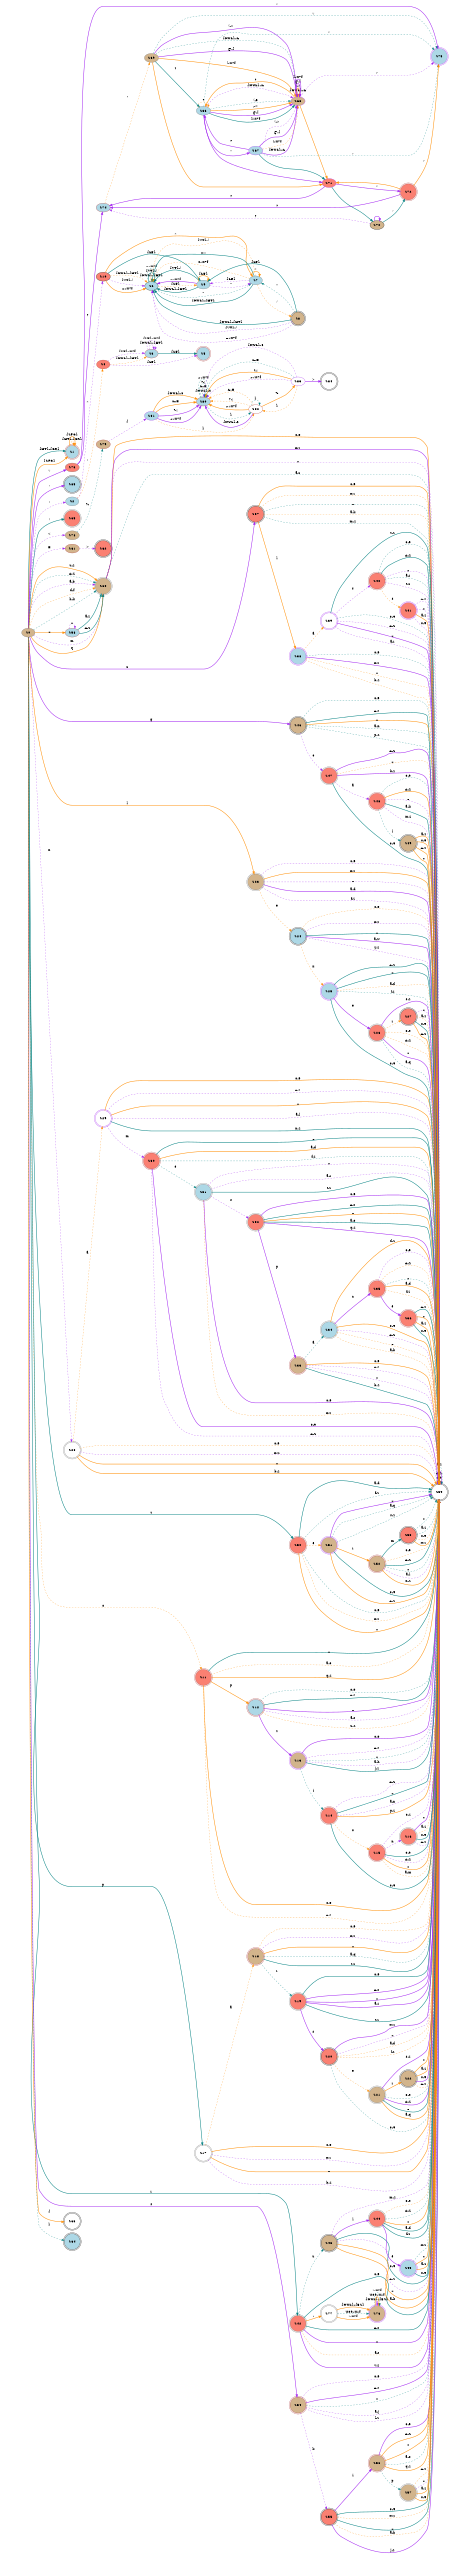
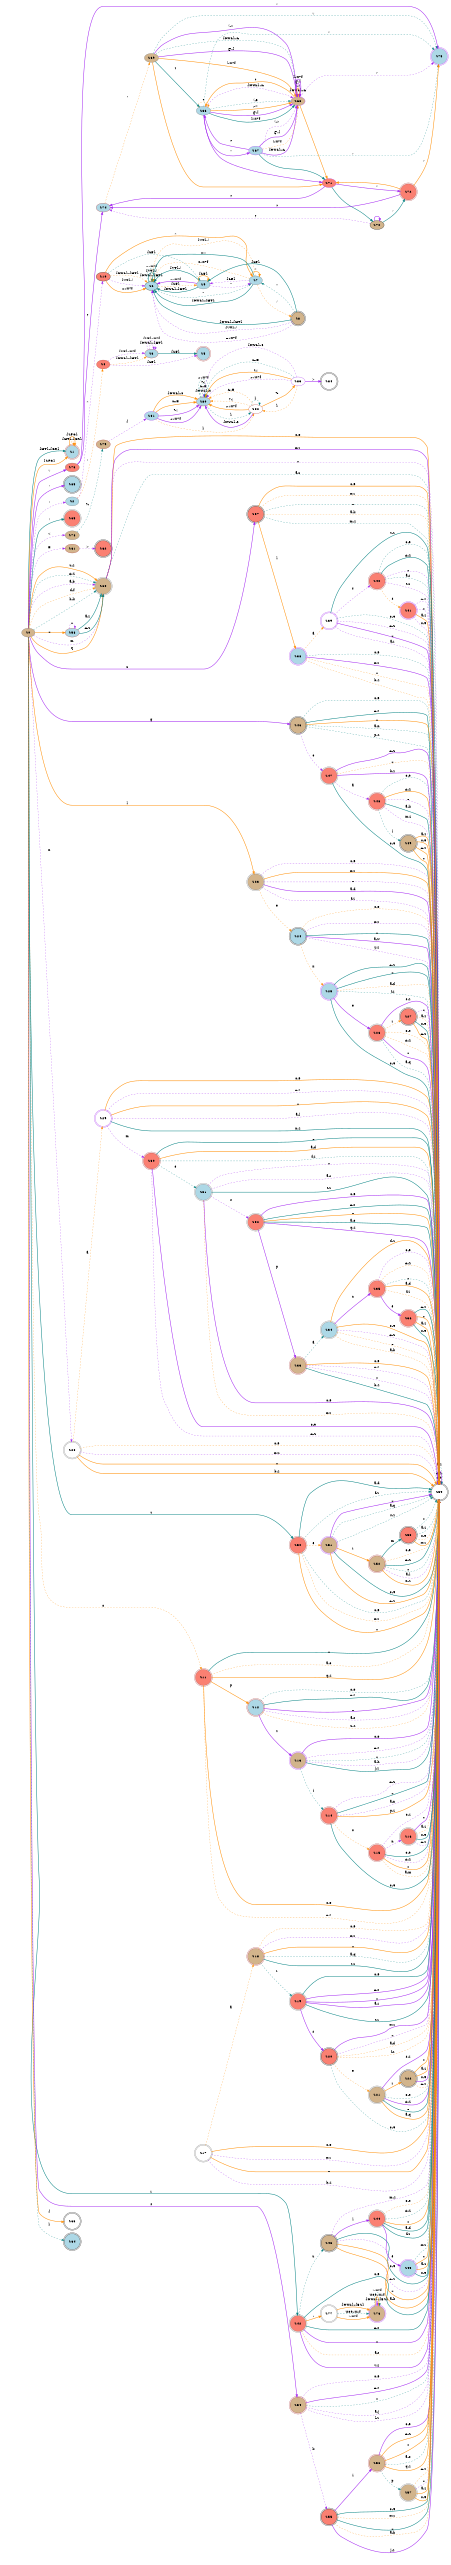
  digraph {
    fontname="DejaVu Serif"
    rankdir=LR
    node [color=brown fillcolor=salmon fontname="DejaVu Serif" shape=doublecircle style=filled]
    edge [color=darkorange fontname="DejaVu Serif" style=bold]
    S1 [fillcolor=lightblue]
    S0 [color=gray40 fillcolor=tan shape=""]
    S73 [color=gray40 shape=""]
    S85 [color=black fillcolor=lightblue]
    S2 [color=gray40 fillcolor=lightblue shape=""]
    S65 [color=gray40]
    S78 [color=gray40 fillcolor=tan shape=""]
    S61 [fillcolor=tan shape=""]
    S60 [color=gray40 fillcolor=tan]
    S58 [fillcolor=lightblue shape=""]
    S37 [color=black]
    S46 [color=black fillcolor=tan]
    S23 [color=gray40 fillcolor=tan]
    S28 [color=gray40 fillcolor=white]
    S11
    S17 [color=gray40 fillcolor=white]
    S42 [color=gray40]
    S54 [fillcolor=tan]
    S50
    S63 [color=black fillcolor=white]
    S64 [color=black fillcolor=lightblue]
    S75 [color=purple fillcolor=lightblue]
    S74 [fillcolor=lightblue shape=""]
    S10 [color=black shape=""]
    S4 [shape=""]
    S79 [fillcolor=tan shape=""]
    S62 [color=black]
    S59 [color=black fillcolor=white]
    S38 [color=purple fillcolor=lightblue]
    S47 [color=gray40]
    S24 [color=black fillcolor=lightblue]
    S29 [color=purple fillcolor=white]
    S12 [fillcolor=lightblue]
    S18 [fillcolor=tan]
    S77 [color=gray40 fillcolor=white]
    S43 [color=black fillcolor=tan]
    S55 [color=black]
    S51 [color=purple fillcolor=tan]
    S69 [color=gray40 fillcolor=tan shape=""]
    S6 [color=black fillcolor=lightblue shape=""]
    S9 [color=gray40 fillcolor=lightblue shape=""]
    S7 [color=gray40 fillcolor=lightblue shape=""]
    S3 [fillcolor=lightblue shape=""]
    S5 [fillcolor=lightblue]
    S81 [color=purple fillcolor=lightblue shape=""]
    S39 [color=purple fillcolor=white]
    S48
    S25 [color=purple fillcolor=lightblue]
    S30
    S13 [color=purple fillcolor=tan]
    S19 [color=gray40]
    S76 [color=purple fillcolor=tan]
    S44 [color=gray40]
    S56 [fillcolor=tan]
    S52 [fillcolor=tan]
    S8 [color=black fillcolor=tan]
    S14
    S15
    S16 [color=gray40]
    S20 [color=black]
    S21 [color=gray40 fillcolor=tan]
    S22 [color=black fillcolor=tan]
    S26 [color=gray40]
    S27 [color=black]
    S31 [color=gray40 fillcolor=lightblue]
    S32 [color=gray40]
    S33 [fillcolor=tan]
    S34 [color=gray40 fillcolor=lightblue]
    S35
    S36
    S40
    S41 [color=purple]
    S45 [color=purple fillcolor=lightblue]
    S49 [color=black fillcolor=tan]
    S53 [color=black]
    S57 [color=gray40 fillcolor=tan]
    S66 [color=gray40 fillcolor=lightblue shape=""]
    S68 [color=purple fillcolor=tan shape=""]
    S67 [color=purple fillcolor=lightblue shape=""]
    S71 [color=purple shape=""]
    S70 [color=black fillcolor=tan shape=""]
    S72
    S80 [fillcolor=lightblue shape=""]
    S82 [fillcolor=white shape=""]
    S83 [color=purple fillcolor=white shape=""]
    S84 [color=black fillcolor=white]
    S1 -> S1 [label="{HT}-{CR}" style=dashed]
    S1 -> S1 [label="{SPC}"]
    S0 -> S1 [color=teal label="{HT}-{CR}"]
    S0 -> S1 [label="{SPC}"]
    S0 -> S73 [color=purple label="\\\'"]
    S0 -> S85 [color=purple label="."]
    S0 -> S2 [color=purple label="/" style=dashed]
    S0 -> S65 [color=teal label=";"]
    S0 -> S78 [color=purple label="<" style=dashed]
    S0 -> S61 [color=purple label="=" style=dashed]
    S0 -> S60 [color=teal label="A-Z" style=dashed]
    S0 -> S60 [color=purple label="a-b" style=dashed]
    S0 -> S60 [label="d-f" style=dashed]
    S0 -> S60 [color=teal label="h-k" style=dashed]
    S0 -> S60 [color=purple label=m style=dashed]
    S0 -> S60 [label=q]
    S0 -> S60 [label="u-z"]
    S0 -> S58 [label=_]
    S0 -> S37 [color=purple label=c]
    S0 -> S46 [color=purple label=g]
    S0 -> S23 [label=l]
    S0 -> S28 [color=purple label=n style=dashed]
    S0 -> S11 [label=o style=dashed]
-   S0 -> S17 [color=teal label=p]
    S0 -> S42 [color=teal label=r]
    S0 -> S54 [color=purple label=s]
    S0 -> S50 [color=teal label=t]
    S0 -> S63 [label="{"]
    S0 -> S64 [color=teal label="}" style=dashed]
    S73 -> S75 [color=purple label="\\\'"]
    S73 -> S74 [color=purple label="?"]
    S2 -> S10 [color=purple label="*" style=dashed]
    S2 -> S4 [label="/" style=dashed]
    S78 -> S79 [color=teal label="%" style=dashed]
    S61 -> S62 [color=purple label=">" style=dashed]
    S60 -> S59 [label="0-9"]
    S60 -> S59 [color=purple label="A-Z"]
    S60 -> S59 [color=purple label=_ style=dashed]
    S60 -> S59 [color=teal label="a-z" style=dashed]
    S58 -> S60 [color=teal label="A-Z"]
    S58 -> S60 [color=teal label="a-z"]
    S58 -> S58 [color=purple label=_ style=dashed]
    S37 -> S59 [label="0-9"]
    S37 -> S59 [label="A-Z" style=dashed]
    S37 -> S59 [color=teal label=_ style=dashed]
    S37 -> S59 [label="a-k" style=dashed]
    S37 -> S59 [color=teal label="m-z" style=dashed]
    S37 -> S38 [label=l]
    S46 -> S59 [color=teal label="0-9" style=dashed]
    S46 -> S59 [color=teal label="A-Z"]
    S46 -> S59 [label=_]
    S46 -> S59 [color=teal label="a-n" style=dashed]
    S46 -> S59 [color=teal label="p-z" style=dashed]
    S46 -> S47 [color=purple label=o style=dashed]
    S23 -> S59 [color=purple label="0-9" style=dashed]
    S23 -> S59 [label="A-Z"]
    S23 -> S59 [color=purple label=_ style=dashed]
    S23 -> S59 [color=purple label="a-d"]
    S23 -> S59 [color=purple label="f-z" style=dashed]
    S23 -> S24 [label=e style=dashed]
    S28 -> S59 [label="0-9" style=dashed]
    S28 -> S59 [color=purple label="A-Z" style=dashed]
    S28 -> S59 [label=_]
    S28 -> S59 [label="b-z"]
    S28 -> S29 [label=a style=dashed]
    S11 -> S59 [label="0-9"]
    S11 -> S59 [label="A-Z" style=dashed]
    S11 -> S59 [color=teal label=_]
    S11 -> S59 [label="a-o" style=dashed]
    S11 -> S59 [label="q-z"]
    S11 -> S12 [label=p]
    S17 -> S59 [label="0-9"]
    S17 -> S59 [color=purple label="A-Z" style=dashed]
    S17 -> S59 [label=_]
    S17 -> S59 [color=purple label="b-z" style=dashed]
    S17 -> S18 [label=a style=dashed]
    S42 -> S59 [color=teal label="0-9"]
    S42 -> S59 [color=teal label="A-Z"]
    S42 -> S59 [color=purple label=_]
    S42 -> S59 [label="a-t" style=dashed]
    S42 -> S59 [color=purple label="v-z"]
    S42 -> S77 [label=":"]
    S42 -> S43 [color=teal label=u style=dashed]
    S54 -> S59 [color=purple label="0-9" style=dashed]
    S54 -> S59 [color=purple label="A-Z"]
    S54 -> S59 [color=teal label=_ style=dashed]
    S54 -> S59 [color=purple label="a-j" style=dashed]
    S54 -> S59 [color=purple label="l-z" style=dashed]
    S54 -> S55 [color=purple label=k style=dashed]
    S50 -> S59 [color=teal label="0-9" style=dashed]
    S50 -> S59 [label="A-Z" style=dashed]
    S50 -> S59 [label=_]
    S50 -> S59 [color=teal label="a-d"]
    S50 -> S59 [color=teal label="f-z" style=dashed]
    S50 -> S51 [label=e style=dashed]
    S74 -> S69 [label=":" style=dashed]
    S10 -> S6 [label="{NUL}-{HT}" style=dashed]
    S10 -> S6 [color=purple label="{VT}-)" style=dashed]
    S10 -> S6 [label="+-\\\x7f"]
-   S10 -> S9 [color=teal label="{LF}"]
+   S10 -> S9 [color=teal label="{LF}" style=dashed]
    S10 -> S7 [label="*"]
    S4 -> S3 [label="{NUL}-{HT}" style=dashed]
    S4 -> S3 [color=purple label="{VT}-\\\x7f" style=dashed]
    S4 -> S5 [color=purple label="{LF}" style=dashed]
    S79 -> S81 [color=purple label="{" style=dashed]
    S59 -> S59 [label="0-9"]
    S59 -> S59 [label="A-Z" style=dashed]
    S59 -> S59 [color=purple label=_]
    S59 -> S59 [color=teal label="a-z" style=dashed]
    S38 -> S59 [color=teal label="0-9" style=dashed]
    S38 -> S59 [color=purple label="A-Z"]
    S38 -> S59 [label=_ style=dashed]
    S38 -> S59 [label="b-z" style=dashed]
    S38 -> S39 [label=a style=dashed]
    S47 -> S59 [color=teal label="0-9"]
    S47 -> S59 [color=purple label="A-Z"]
    S47 -> S59 [label=_ style=dashed]
    S47 -> S59 [color=purple label="b-z"]
    S47 -> S48 [color=purple label=a style=dashed]
    S24 -> S59 [label="0-9" style=dashed]
    S24 -> S59 [color=purple label="A-Z" style=dashed]
    S24 -> S59 [color=teal label=_]
    S24 -> S59 [color=purple label="a-w"]
    S24 -> S59 [color=purple label="y-z" style=dashed]
    S24 -> S25 [label=x style=dashed]
    S29 -> S59 [label="0-9"]
    S29 -> S59 [color=purple label="A-Z" style=dashed]
    S29 -> S59 [label=_]
    S29 -> S59 [color=purple label="a-l" style=dashed]
    S29 -> S59 [color=teal label="n-z"]
    S29 -> S30 [color=purple label=m style=dashed]
    S12 -> S59 [color=teal label="0-9" style=dashed]
    S12 -> S59 [color=teal label="A-Z"]
    S12 -> S59 [color=purple label=_]
    S12 -> S59 [color=purple label="a-s" style=dashed]
    S12 -> S59 [label="u-z" style=dashed]
    S12 -> S13 [color=purple label=t]
    S18 -> S59 [label="0-9" style=dashed]
    S18 -> S59 [color=purple label="A-Z" style=dashed]
    S18 -> S59 [label=_]
    S18 -> S59 [color=teal label="a-q" style=dashed]
    S18 -> S59 [color=teal label="s-z"]
    S18 -> S19 [color=teal label=r style=dashed]
    S77 -> S76 [label="{NUL}-{BS}"]
    S77 -> S76 [color=teal label="\\\x0e-\\\x1f" style=dashed]
    S77 -> S76 [label="!-\\\x7f"]
    S43 -> S59 [color=teal label="0-9"]
    S43 -> S59 [color=purple label="A-Z" style=dashed]
    S43 -> S59 [label=_]
    S43 -> S59 [label="a-k"]
    S43 -> S59 [color=purple label="m-z" style=dashed]
    S43 -> S44 [color=purple label=l]
    S55 -> S59 [color=teal label="0-9"]
    S55 -> S59 [label="A-Z" style=dashed]
    S55 -> S59 [color=teal label=_]
    S55 -> S59 [label="a-h" style=dashed]
    S55 -> S59 [color=purple label="j-z"]
    S55 -> S56 [color=purple label=i]
    S51 -> S59 [color=teal label="0-9"]
    S51 -> S59 [label="A-Z"]
    S51 -> S59 [color=purple label=_]
    S51 -> S59 [color=teal label="a-q" style=dashed]
    S51 -> S59 [color=teal label="s-z" style=dashed]
    S51 -> S52 [label=r]
    S69 -> S75 [color=teal label="\\\'" style=dashed]
    S69 -> S66 [color=teal label="?"]
    S69 -> S68 [color=teal label="{NUL}-&" style=dashed]
    S69 -> S68 [color=purple label="(->"]
    S69 -> S68 [color=purple label="@-["]
    S69 -> S68 [label="]-\\\x7f"]
    S69 -> S71 [label="&#92;"]
    S6 -> S6 [label="{NUL}-{HT}" style=dashed]
    S6 -> S6 [color=teal label="{VT}-)"]
    S6 -> S6 [color=teal label="+-\\\x7f" style=dashed]
    S6 -> S9 [label="{LF}" style=dashed]
    S6 -> S7 [color=teal label="*" style=dashed]
    S9 -> S6 [color=teal label="{NUL}-{HT}"]
    S9 -> S6 [color=teal label="{VT}-)"]
    S9 -> S6 [color=purple label="+-\\\x7f"]
    S9 -> S9 [label="{LF}"]
    S9 -> S7 [color=purple label="*" style=dashed]
    S7 -> S6 [color=teal label="{NUL}-{HT}"]
    S7 -> S6 [label="{VT}-)" style=dashed]
    S7 -> S6 [color=teal label="+-."]
    S7 -> S6 [label="0-\\\x7f" style=dashed]
    S7 -> S9 [color=purple label="{LF}" style=dashed]
    S7 -> S7 [label="*"]
    S7 -> S8 [label="/" style=dashed]
    S3 -> S3 [color=purple label="{NUL}-{HT}" style=dashed]
    S3 -> S3 [color=purple label="{VT}-\\\x7f" style=dashed]
    S3 -> S5 [color=teal label="{LF}"]
    S81 -> S80 [label="{NUL}-$"]
    S81 -> S80 [label="&-="]
    S81 -> S80 [color=purple label="?-|"]
    S81 -> S80 [color=purple label="~-\\\x7f"]
    S81 -> S82 [label="}" style=dashed]
    S39 -> S59 [color=teal label="0-9" style=dashed]
    S39 -> S59 [color=purple label="A-Z" style=dashed]
    S39 -> S59 [color=purple label=_]
    S39 -> S59 [color=purple label="a-r" style=dashed]
    S39 -> S59 [color=teal label="t-z"]
    S39 -> S40 [color=purple label=s style=dashed]
    S48 -> S59 [color=teal label="0-9" style=dashed]
    S48 -> S59 [label="A-Z"]
    S48 -> S59 [color=purple label=_ style=dashed]
    S48 -> S59 [color=teal label="a-k"]
    S48 -> S59 [color=purple label="m-z" style=dashed]
    S48 -> S49 [color=teal label=l style=dashed]
    S25 -> S59 [color=teal label="0-9"]
    S25 -> S59 [color=teal label="A-Z"]
    S25 -> S59 [color=teal label=_]
    S25 -> S59 [label="a-d" style=dashed]
    S25 -> S59 [color=teal label="f-z" style=dashed]
    S25 -> S26 [color=purple label=e]
    S30 -> S59 [color=purple label="0-9"]
    S30 -> S59 [color=purple label="A-Z" style=dashed]
    S30 -> S59 [color=teal label=_]
    S30 -> S59 [label="a-d"]
    S30 -> S59 [color=teal label="f-z" style=dashed]
    S30 -> S31 [color=teal label=e style=dashed]
    S13 -> S59 [color=purple label="0-9"]
    S13 -> S59 [color=purple label="A-Z" style=dashed]
    S13 -> S59 [color=teal label=_ style=dashed]
    S13 -> S59 [color=purple label="a-h" style=dashed]
    S13 -> S59 [color=teal label="j-z"]
    S13 -> S14 [color=teal label=i style=dashed]
    S19 -> S59 [color=teal label="0-9"]
    S19 -> S59 [color=purple label="A-Z"]
    S19 -> S59 [color=purple label=_]
    S19 -> S59 [color=purple label="a-r"]
    S19 -> S59 [color=teal label="t-z"]
    S19 -> S20 [color=purple label=s]
    S76 -> S76 [color=purple label="{NUL}-{BS}"]
    S76 -> S76 [label="\\\x0e-\\\x1f"]
    S76 -> S76 [color=teal label="!-\\\x7f" style=dashed]
    S44 -> S59 [label="0-9" style=dashed]
    S44 -> S59 [color=teal label="A-Z" style=dashed]
    S44 -> S59 [label=_]
    S44 -> S59 [color=teal label="a-d"]
    S44 -> S59 [color=teal label="f-z"]
    S44 -> S45 [color=purple label=e]
    S56 -> S59 [color=purple label="0-9"]
    S56 -> S59 [label="A-Z"]
    S56 -> S59 [label=_]
    S56 -> S59 [color=teal label="a-o" style=dashed]
    S56 -> S59 [label="q-z"]
    S56 -> S57 [color=teal label=p style=dashed]
    S52 -> S59 [label="0-9" style=dashed]
    S52 -> S59 [color=teal label="A-Z"]
    S52 -> S59 [color=teal label=_ style=dashed]
    S52 -> S59 [color=purple label="a-l" style=dashed]
    S52 -> S59 [label="n-z"]
    S52 -> S53 [color=teal label=m]
    S8 -> S6 [color=teal label="{NUL}-{HT}"]
    S8 -> S6 [color=purple label="{VT}-)" style=dashed]
    S8 -> S6 [color=purple label="+-\\\x7f" style=dashed]
    S8 -> S9 [color=teal label="{LF}"]
    S8 -> S7 [color=teal label="*" style=dashed]
    S14 -> S59 [color=teal label="0-9"]
    S14 -> S59 [color=purple label="A-Z" style=dashed]
    S14 -> S59 [color=teal label=_]
    S14 -> S59 [color=purple label="a-n" style=dashed]
    S14 -> S59 [label="p-z"]
    S14 -> S15 [label=o style=dashed]
    S15 -> S59 [color=teal label="0-9"]
    S15 -> S59 [color=purple label="A-Z" style=dashed]
    S15 -> S59 [label=_]
    S15 -> S59 [label="a-m" style=dashed]
    S15 -> S59 [color=purple label="o-z" style=dashed]
    S15 -> S16 [color=purple label=n style=dashed]
    S16 -> S59 [color=teal label="0-9"]
    S16 -> S59 [color=purple label="A-Z" style=dashed]
    S16 -> S59 [color=purple label=_]
    S16 -> S59 [label="a-z" style=dashed]
    S20 -> S59 [color=teal label="0-9" style=dashed]
    S20 -> S59 [color=purple label="A-Z"]
    S20 -> S59 [color=purple label=_ style=dashed]
    S20 -> S59 [label="a-d" style=dashed]
    S20 -> S59 [label="f-z" style=dashed]
    S20 -> S21 [label=e style=dashed]
    S21 -> S59 [color=teal label="0-9" style=dashed]
    S21 -> S59 [color=purple label="A-Z"]
    S21 -> S59 [color=teal label=_]
    S21 -> S59 [label="a-q"]
    S21 -> S59 [color=purple label="s-z"]
    S21 -> S22 [label=r]
    S22 -> S59 [color=purple label="0-9"]
    S22 -> S59 [label="A-Z" style=dashed]
    S22 -> S59 [label=_]
    S22 -> S59 [label="a-z"]
    S26 -> S59 [label="0-9" style=dashed]
    S26 -> S59 [label="A-Z" style=dashed]
    S26 -> S59 [color=purple label=_]
    S26 -> S59 [color=teal label="a-q" style=dashed]
    S26 -> S59 [color=purple label="s-z"]
    S26 -> S27 [label=r style=dashed]
    S27 -> S59 [color=teal label="0-9"]
    S27 -> S59 [label="A-Z"]
    S27 -> S59 [color=purple label=_ style=dashed]
    S27 -> S59 [label="a-z" style=dashed]
    S31 -> S59 [color=purple label="0-9"]
    S31 -> S59 [label="A-Z" style=dashed]
    S31 -> S59 [color=purple label=_ style=dashed]
    S31 -> S59 [color=purple label="a-r" style=dashed]
    S31 -> S59 [color=teal label="t-z"]
    S31 -> S32 [color=purple label=s style=dashed]
    S32 -> S59 [color=purple label="0-9"]
    S32 -> S59 [color=teal label="A-Z"]
    S32 -> S59 [label=_]
    S32 -> S59 [color=teal label="a-o"]
    S32 -> S59 [color=purple label="q-z"]
    S32 -> S33 [color=purple label=p]
    S33 -> S59 [label="0-9"]
    S33 -> S59 [color=purple label="A-Z" style=dashed]
    S33 -> S59 [color=purple label=_ style=dashed]
    S33 -> S59 [color=teal label="b-z"]
    S33 -> S34 [color=teal label=a style=dashed]
    S34 -> S59 [label="0-9"]
    S34 -> S59 [color=purple label="A-Z" style=dashed]
    S34 -> S59 [label=_ style=dashed]
    S34 -> S59 [label="a-b" style=dashed]
    S34 -> S59 [label="d-z"]
    S34 -> S35 [color=purple label=c]
    S35 -> S59 [color=purple label="0-9" style=dashed]
    S35 -> S59 [label="A-Z" style=dashed]
    S35 -> S59 [color=teal label=_ style=dashed]
    S35 -> S59 [label="a-d"]
    S35 -> S59 [label="f-z" style=dashed]
    S35 -> S36 [color=purple label=e]
    S36 -> S59 [color=teal label="0-9"]
    S36 -> S59 [color=teal label="A-Z"]
    S36 -> S59 [label=_]
    S36 -> S59 [label="a-z"]
    S40 -> S59 [color=teal label="0-9" style=dashed]
    S40 -> S59 [color=teal label="A-Z"]
    S40 -> S59 [color=purple label=_ style=dashed]
    S40 -> S59 [color=teal label="a-r" style=dashed]
    S40 -> S59 [color=purple label="t-z" style=dashed]
    S40 -> S41 [label=s style=dashed]
    S41 -> S59 [color=purple label="0-9" style=dashed]
    S41 -> S59 [color=purple label="A-Z" style=dashed]
    S41 -> S59 [color=purple label=_ style=dashed]
    S41 -> S59 [label="a-z"]
    S45 -> S59 [color=teal label="0-9"]
    S45 -> S59 [color=teal label="A-Z" style=dashed]
    S45 -> S59 [label=_]
    S45 -> S59 [label="a-z"]
    S49 -> S59 [label="0-9"]
    S49 -> S59 [label="A-Z"]
    S49 -> S59 [label=_]
    S49 -> S59 [label="a-z"]
    S53 -> S59 [label="0-9" style=dashed]
    S53 -> S59 [label="A-Z"]
    S53 -> S59 [color=teal label=_ style=dashed]
    S53 -> S59 [color=teal label="a-z" style=dashed]
    S57 -> S59 [label="0-9"]
    S57 -> S59 [label="A-Z" style=dashed]
    S57 -> S59 [color=purple label=_ style=dashed]
    S57 -> S59 [label="a-z"]
    S66 -> S75 [color=teal label="\\\'" style=dashed]
    S66 -> S66 [label="?" style=dashed]
    S66 -> S68 [color=purple label="{NUL}-&" style=dashed]
    S66 -> S68 [color=teal label="(-9" style=dashed]
    S66 -> S68 [label=";->"]
    S66 -> S68 [color=purple label="@-["]
    S66 -> S68 [color=teal label="]-\\\x7f"]
    S66 -> S67 [color=purple label=":"]
    S66 -> S71 [color=purple label="&#92;"]
    S68 -> S75 [color=purple label="\\\'" style=dashed]
    S68 -> S66 [label="?"]
    S68 -> S68 [label="{NUL}-&" style=dashed]
    S68 -> S68 [label="(->"]
    S68 -> S68 [color=purple label="@-["]
    S68 -> S68 [color=purple label="]-\\\x7f"]
    S68 -> S71 [label="&#92;"]
    S67 -> S75 [color=teal label="\\\'" style=dashed]
    S67 -> S66 [color=purple label="?"]
    S67 -> S68 [color=purple label="{NUL}-&"]
    S67 -> S68 [color=purple label="(->" style=dashed]
    S67 -> S68 [color=purple label="@-["]
    S67 -> S68 [label="]-\\\x7f" style=dashed]
    S67 -> S71 [color=teal label="&#92;"]
    S71 -> S74 [color=purple label="?"]
    S71 -> S70 [color=teal label="&#92;"]
    S71 -> S72 [color=purple label="\\\'"]
    S70 -> S74 [color=purple label="?" style=dashed]
    S70 -> S70 [color=purple label="&#92;"]
    S70 -> S72 [color=teal label="\\\'"]
    S72 -> S75 [label="\\\'"]
    S72 -> S74 [color=purple label="?"]
    S72 -> S71 [label="&#92;"]
    S80 -> S80 [color=teal label="{NUL}-$" style=dashed]
    S80 -> S80 [color=teal label="&-=" style=dashed]
    S80 -> S80 [color=teal label="?-|" style=dashed]
    S80 -> S80 [color=teal label="~-\\\x7f" style=dashed]
    S80 -> S82 [color=teal label="}" style=dashed]
    S82 -> S80 [color=purple label="{NUL}-$"]
    S82 -> S80 [label="&-=" style=dashed]
    S82 -> S80 [label="?-|" style=dashed]
    S82 -> S80 [label="~-\\\x7f"]
    S82 -> S82 [color=teal label="}" style=dashed]
    S82 -> S83 [label="%"]
    S83 -> S80 [color=purple label="{NUL}-$" style=dashed]
    S83 -> S80 [color=teal label="&-=" style=dashed]
    S83 -> S80 [label="?-|"]
    S83 -> S80 [color=purple label="~-\\\x7f" style=dashed]
    S83 -> S82 [label="}" style=dashed]
    S83 -> S84 [color=purple label=">"]
  }
